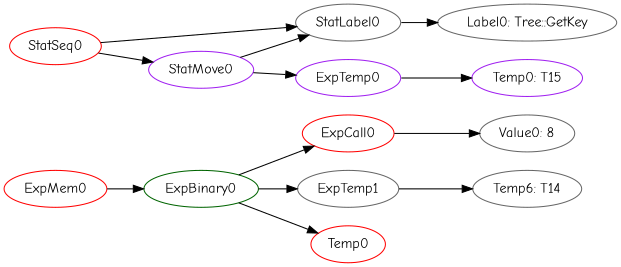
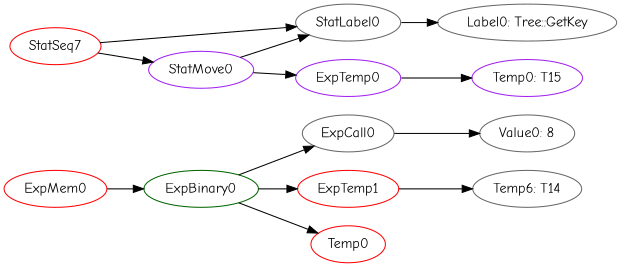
  digraph {
    fontname="Comic Neue"
    ordering=out
    rankdir=LR
    node [color=gray40 fontname="Comic Neue"]
    edge [fontname="Comic Neue"]
    ExpMem0 [color=red]
    ExpBinary0 [color=darkgreen]
-   ExpCall0 [color=red]
-   ExpTemp1
+   ExpCall0
+   ExpTemp1 [color=red]
    n5 [color=red label=Temp0]
    "Value0: 8"
    n7 [label="Temp6: T14"]
    StatLabel0
    "Label0: Tree::GetKey"
-   StatSeq0 [color=red]
+   StatSeq0 [color=red label=StatSeq7]
    StatMove0 [color=purple]
    ExpTemp0 [color=purple]
    "Temp0: T15" [color=purple]
    ExpMem0 -> ExpBinary0
    ExpBinary0 -> ExpCall0
    ExpBinary0 -> ExpTemp1
    ExpBinary0 -> n5
    ExpCall0 -> "Value0: 8"
    ExpTemp1 -> n7
    StatLabel0 -> "Label0: Tree::GetKey"
    StatSeq0 -> StatLabel0
    StatSeq0 -> StatMove0
    StatMove0 -> StatLabel0
    StatMove0 -> ExpTemp0
    ExpTemp0 -> "Temp0: T15"
  }
